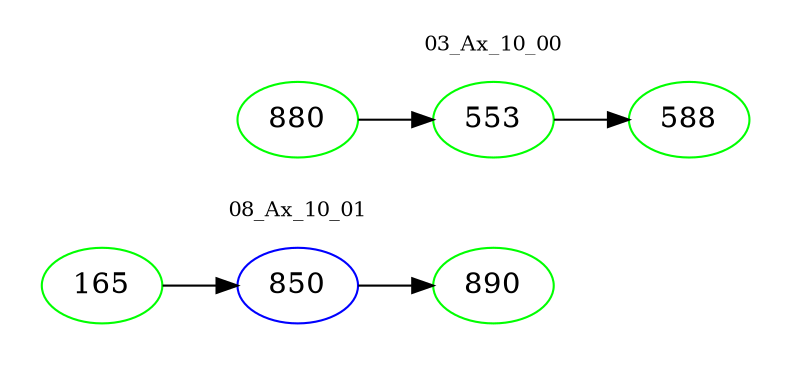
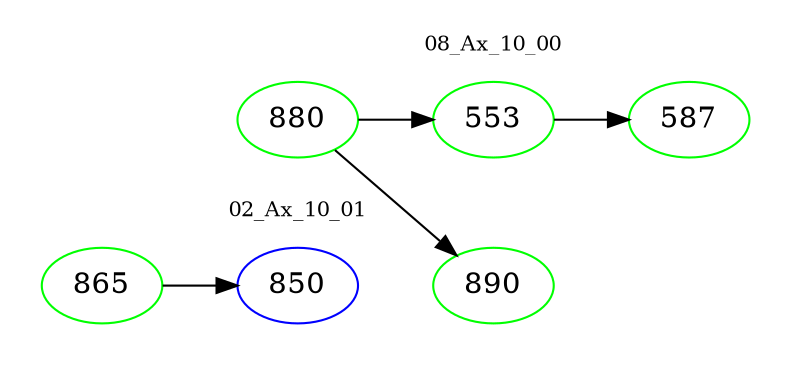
  digraph {
    rankdir=LR
    node [color=green]
    edge [color=black]
    n1 [label=880]
    n2 [label=553]
-   n3 [label=588]
-   n4 [label=165]
+   n3 [label=587]
+   n4 [label=865]
    n5 [color=blue label=850]
    n6 [label=890]
    subgraph cluster_1 {
      color=white
      fontsize=10
-     label="03_Ax_10_00"
+     label="08_Ax_10_00"
      n1
      n2
      n3
    }
    subgraph cluster_2 {
      color=white
      fontsize=10
-     label="08_Ax_10_01"
+     label="02_Ax_10_01"
      n4
      n5
      n6
    }
    n1 -> n2
    n2 -> n3
    n4 -> n5
-   n5 -> n6
+   n1 -> n6
  }
